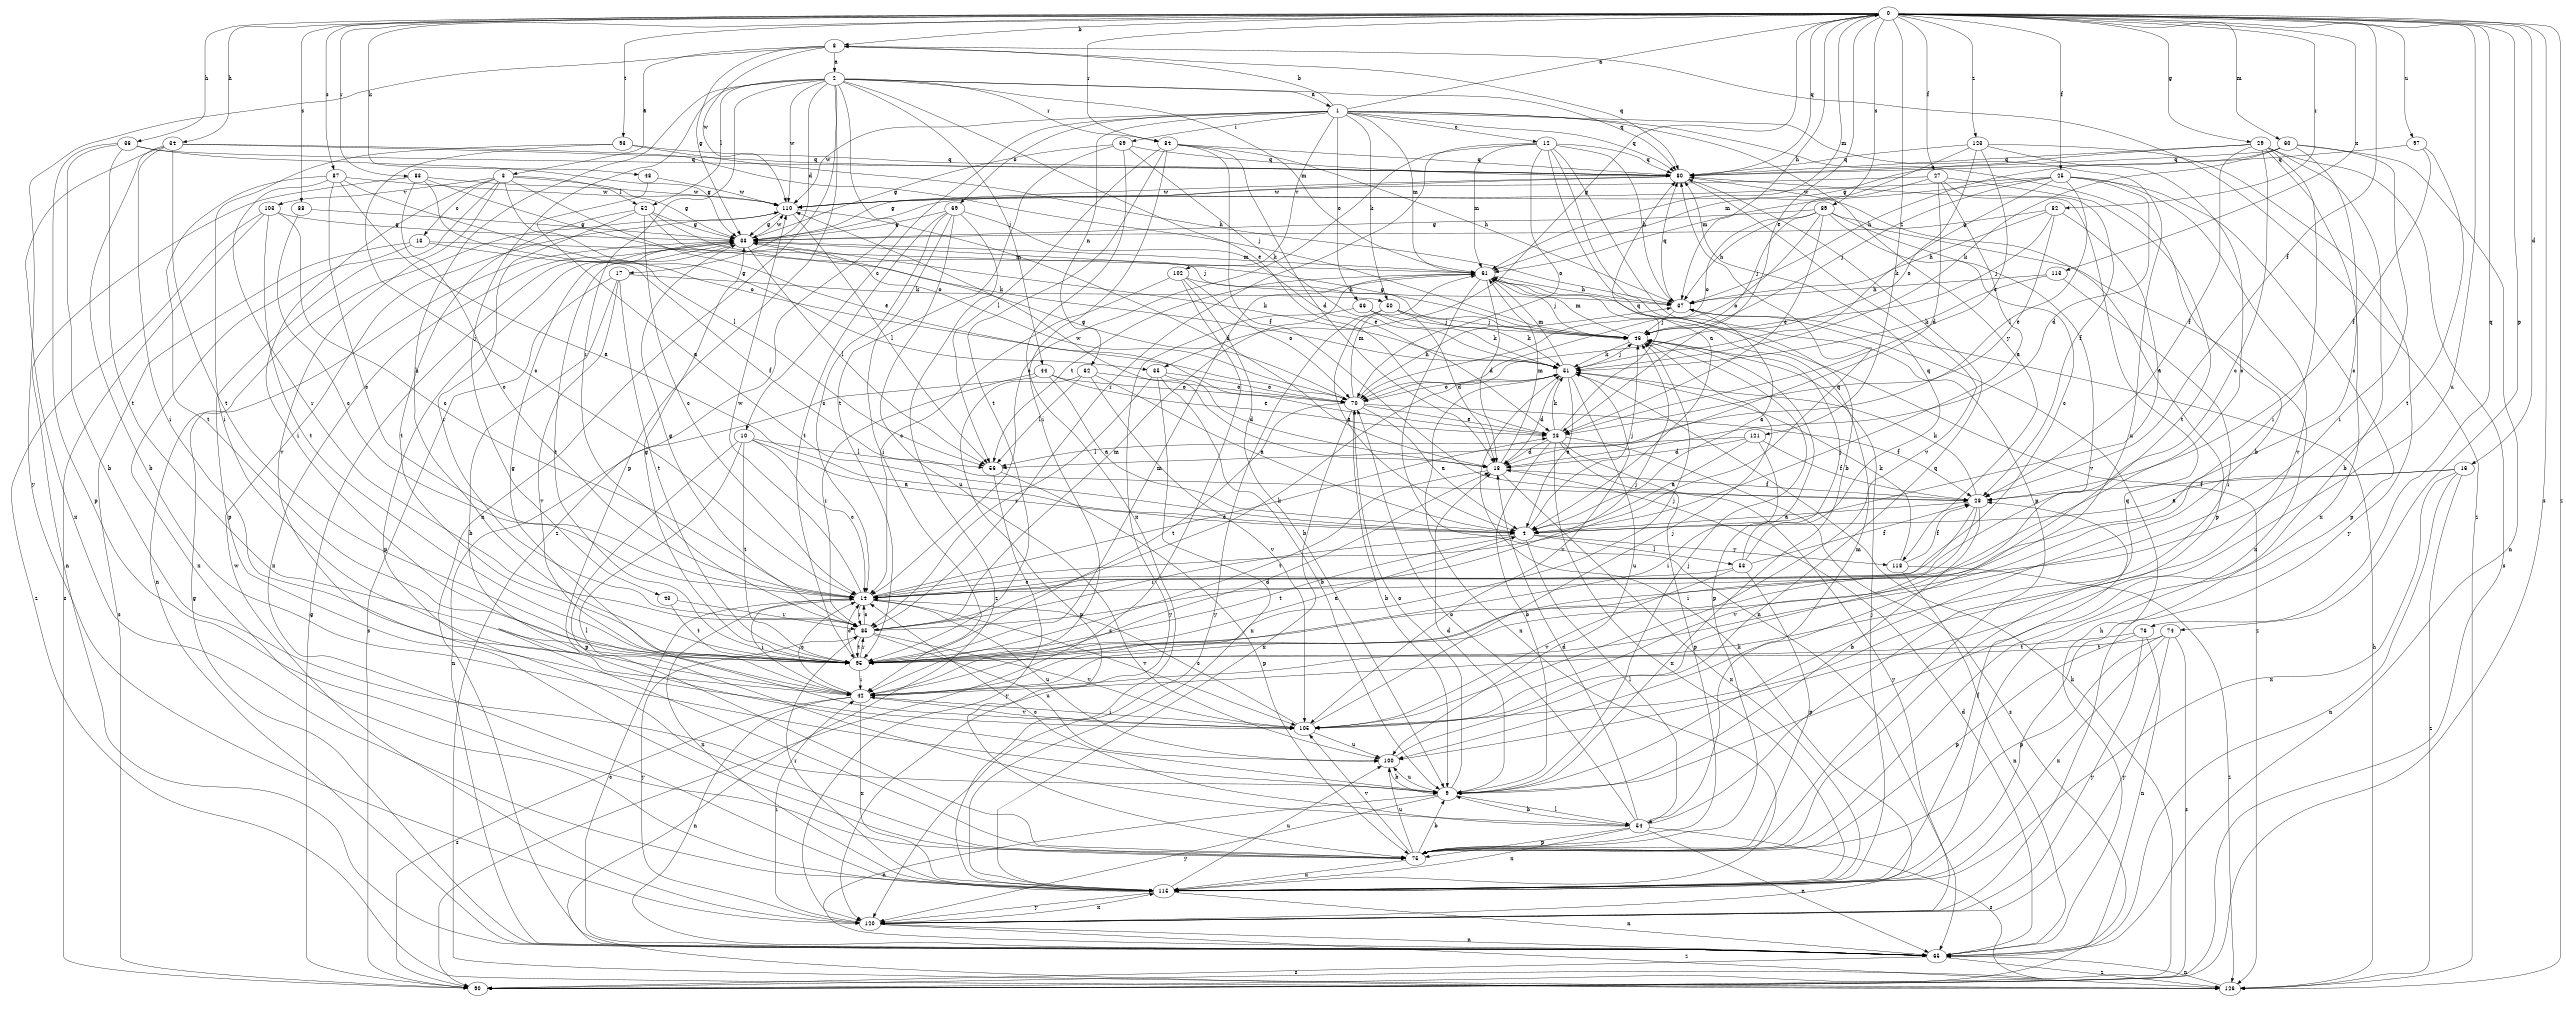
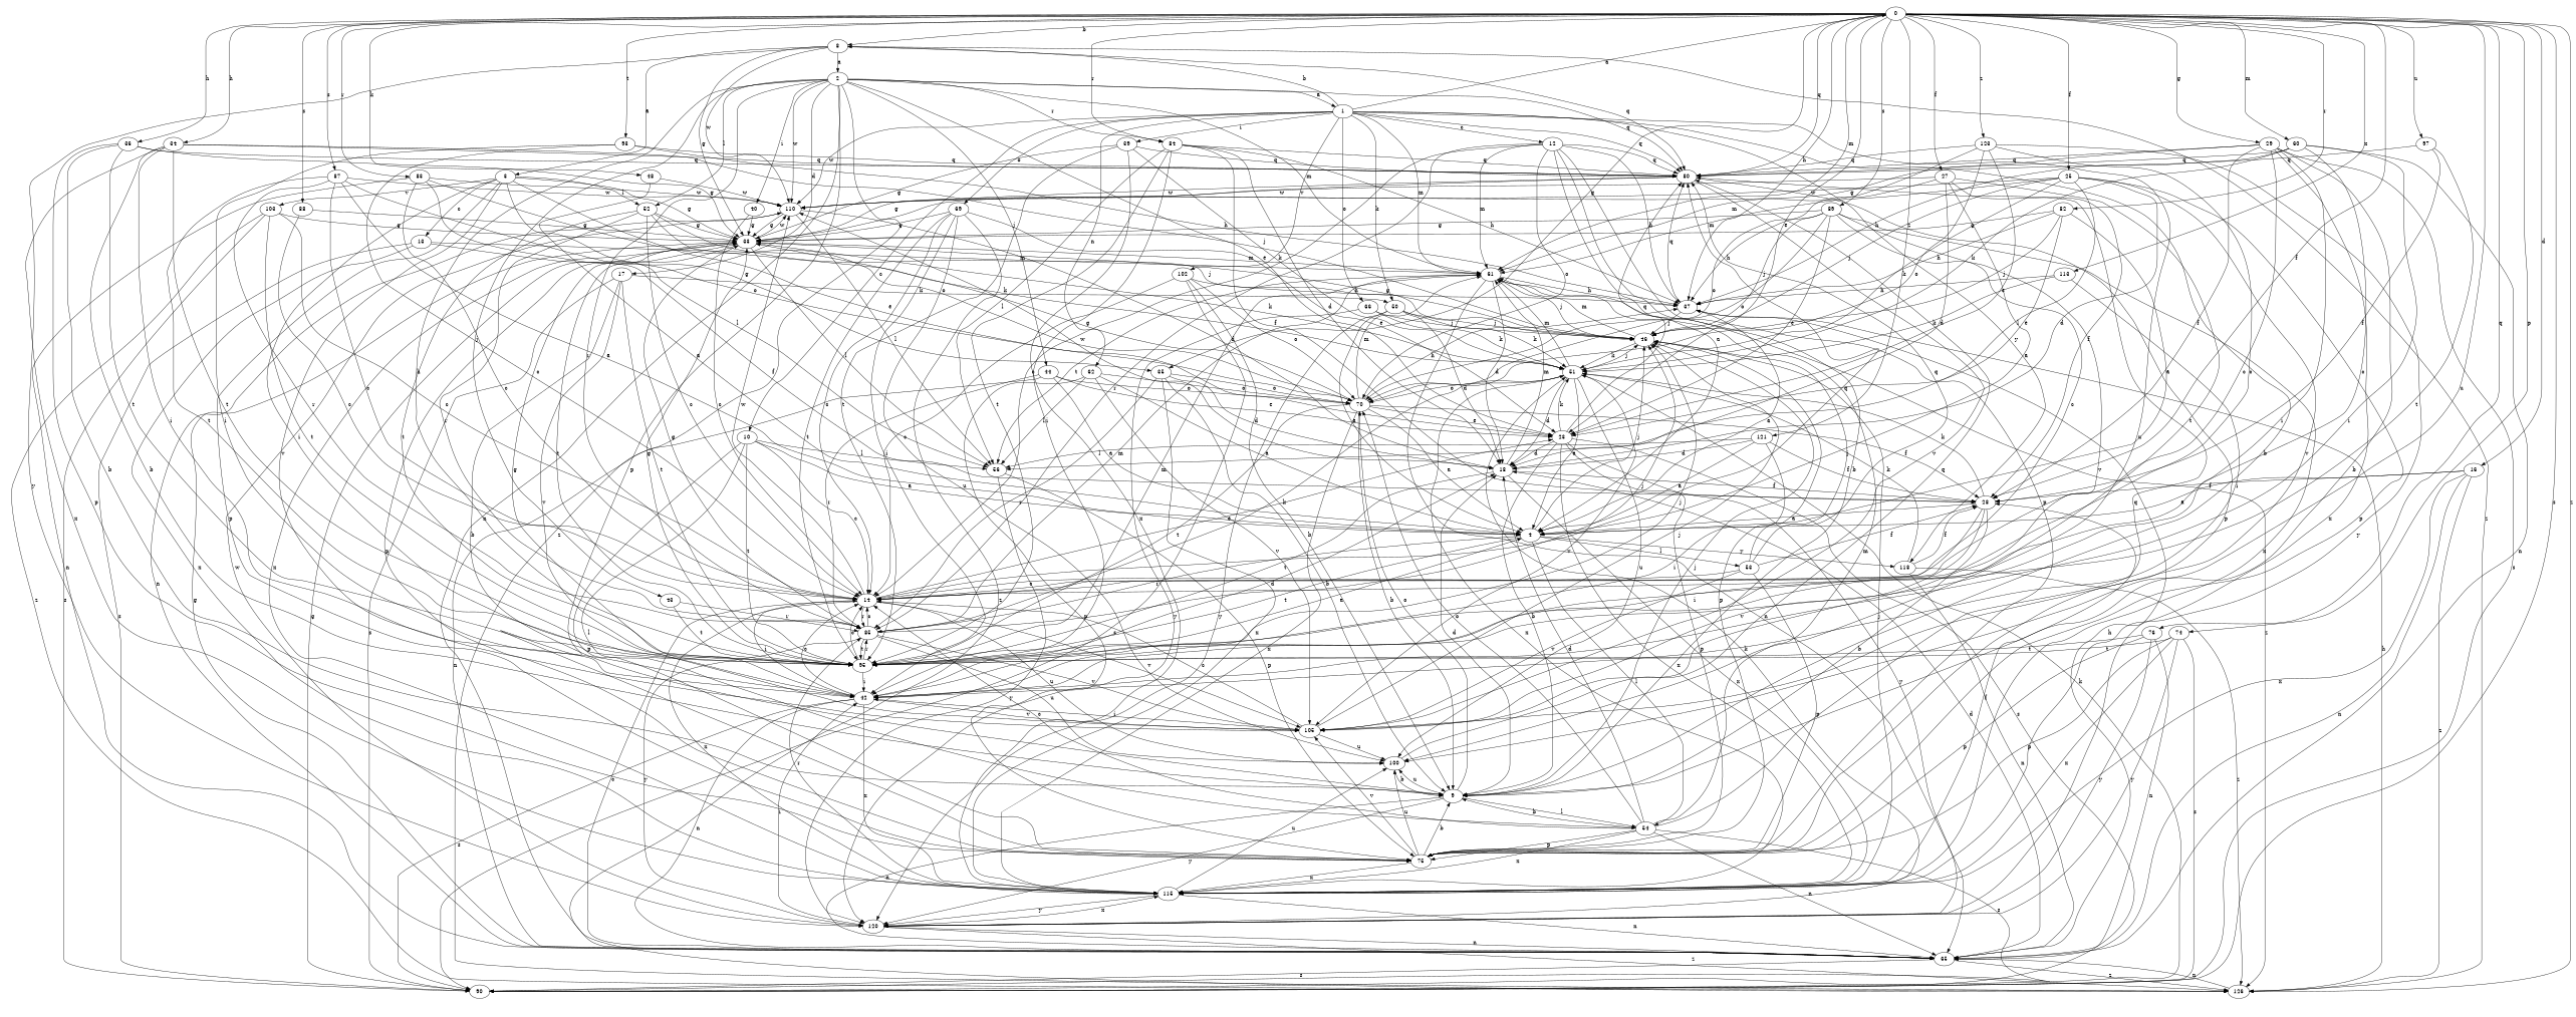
  strict digraph {
    0
    8
    16
    23
    25
    27
    28
    29
    n9 [label=35]
    34
    36
    37
    48
    60
    61
    74
    76
    80
    82
    83
    84
    87
    88
    89
    90
    93
    97
    100
    113
    121
    123
    126
    110
    2
    3
    33
    120
    65
    4
    115
    9
    75
    18
    51
    105
    46
    56
    95
    70
    42
    14
    85
    1
    10
    12
    39
    50
    62
    66
    69
    102
    118
    54
    17
+   40
    43
    44
    52
    13
    103
    53
    0 -> 8 [label=b]
    0 -> 16 [label=d]
    0 -> 23 [label=e]
    0 -> 25 [label=f]
    0 -> 27 [label=f]
    0 -> 28 [label=f]
    0 -> 29 [label=g]
    0 -> n9 [label=g]
    0 -> 34 [label=h]
    0 -> 36 [label=h]
    0 -> 37 [label=h]
    0 -> 48 [label=k]
    0 -> 60 [label=m]
    0 -> 61 [label=m]
    0 -> 74 [label=p]
    0 -> 76 [label=q]
    0 -> 80 [label=q]
    0 -> 82 [label=r]
    0 -> 83 [label=r]
    0 -> 84 [label=r]
    0 -> 87 [label=s]
    0 -> 88 [label=s]
    0 -> 89 [label=s]
    0 -> 90 [label=s]
    0 -> 93 [label=t]
    0 -> 97 [label=u]
    0 -> 100 [label=u]
    0 -> 113 [label=x]
    0 -> 121 [label=z]
    0 -> 123 [label=z]
    0 -> 126 [label=z]
    8 -> 80 [label=q]
    8 -> 126 [label=z]
    8 -> 110 [label=w]
    8 -> 2 [label=a]
    8 -> 3 [label=a]
    8 -> 33 [label=g]
    8 -> 120 [label=y]
    16 -> 28 [label=f]
    16 -> 126 [label=z]
    16 -> 65 [label=n]
    16 -> 4 [label=a]
    16 -> 115 [label=x]
    23 -> 80 [label=q]
    23 -> 90 [label=s]
    23 -> 120 [label=y]
    23 -> 115 [label=x]
    23 -> 9 [label=b]
    23 -> 75 [label=p]
    23 -> 18 [label=d]
    23 -> 51 [label=k]
    25 -> 61 [label=m]
    25 -> 110 [label=w]
    25 -> 75 [label=p]
    25 -> 18 [label=d]
    25 -> 51 [label=k]
    25 -> 105 [label=v]
    25 -> 46 [label=j]
    25 -> 56 [label=l]
    27 -> 28 [label=f]
    27 -> 110 [label=w]
    27 -> 4 [label=a]
    27 -> 18 [label=d]
    27 -> 95 [label=t]
    27 -> 70 [label=o]
    28 -> 4 [label=a]
    28 -> 9 [label=b]
    28 -> 51 [label=k]
    28 -> 105 [label=v]
    28 -> 42 [label=i]
    29 -> 28 [label=f]
    29 -> 80 [label=q]
    29 -> 90 [label=s]
    29 -> 33 [label=g]
    29 -> 115 [label=x]
    29 -> 9 [label=b]
    29 -> 42 [label=i]
    29 -> 14 [label=c]
    n9 -> 115 [label=x]
    n9 -> 9 [label=b]
    n9 -> 18 [label=d]
    n9 -> 70 [label=o]
    n9 -> 85 [label=r]
    34 -> 80 [label=q]
    34 -> 115 [label=x]
    34 -> 9 [label=b]
    34 -> 46 [label=j]
    34 -> 95 [label=t]
    34 -> 42 [label=i]
    36 -> 80 [label=q]
    36 -> 33 [label=g]
    36 -> 9 [label=b]
    36 -> 75 [label=p]
    36 -> 95 [label=t]
    37 -> 80 [label=q]
    37 -> 4 [label=a]
    37 -> 46 [label=j]
    48 -> 110 [label=w]
    48 -> 4 [label=a]
    60 -> 37 [label=h]
    60 -> 80 [label=q]
    60 -> 65 [label=n]
    60 -> 51 [label=k]
    60 -> 42 [label=i]
    60 -> 14 [label=c]
    61 -> 37 [label=h]
    61 -> 126 [label=z]
    61 -> 65 [label=n]
    61 -> 18 [label=d]
    61 -> 46 [label=j]
    61 -> 56 [label=t]
    74 -> 90 [label=s]
    74 -> 120 [label=y]
    74 -> 115 [label=x]
    74 -> 75 [label=p]
    74 -> 95 [label=t]
    76 -> 120 [label=y]
    76 -> 65 [label=n]
    76 -> 75 [label=p]
    76 -> 95 [label=t]
    80 -> 110 [label=w]
    80 -> 33 [label=g]
    80 -> 75 [label=p]
    80 -> 105 [label=v]
    82 -> 23 [label=e]
    82 -> 37 [label=h]
    82 -> 33 [label=g]
    82 -> 4 [label=a]
    82 -> 46 [label=j]
    83 -> 110 [label=w]
    83 -> 65 [label=n]
    83 -> 56 [label=l]
    83 -> 70 [label=o]
    83 -> 14 [label=c]
    84 -> 28 [label=f]
    84 -> 37 [label=h]
    84 -> 80 [label=q]
    84 -> 18 [label=d]
    84 -> 56 [label=l]
    84 -> 95 [label=t]
    84 -> 42 [label=i]
    87 -> 110 [label=w]
    87 -> 4 [label=a]
    87 -> 95 [label=t]
    87 -> 70 [label=o]
    87 -> 14 [label=c]
    87 -> 85 [label=r]
    88 -> 33 [label=g]
    88 -> 14 [label=c]
    89 -> 23 [label=e]
    89 -> 37 [label=h]
    89 -> 33 [label=g]
    89 -> 115 [label=x]
    89 -> 105 [label=v]
    89 -> 46 [label=j]
    89 -> 70 [label=o]
    89 -> 14 [label=c]
    90 -> 33 [label=g]
    90 -> 51 [label=k]
    93 -> 37 [label=h]
    93 -> 80 [label=q]
    93 -> 42 [label=i]
    93 -> 14 [label=c]
    97 -> 28 [label=f]
    97 -> 80 [label=q]
    97 -> 95 [label=t]
    100 -> 80 [label=q]
    100 -> 9 [label=b]
    113 -> 37 [label=h]
    113 -> 51 [label=k]
    113 -> 42 [label=i]
    121 -> 28 [label=f]
    121 -> 4 [label=a]
    121 -> 18 [label=d]
    121 -> 56 [label=l]
    121 -> 42 [label=i]
    123 -> 23 [label=e]
    123 -> 61 [label=m]
    123 -> 80 [label=q]
    123 -> 120 [label=y]
    123 -> 70 [label=o]
    123 -> 14 [label=c]
    126 -> 37 [label=h]
    126 -> 65 [label=n]
    110 -> 33 [label=g]
    110 -> 65 [label=n]
    110 -> 18 [label=d]
    110 -> 56 [label=l]
    2 -> 23 [label=e]
    2 -> 61 [label=m]
    2 -> 80 [label=q]
    2 -> 84 [label=r]
    2 -> 126 [label=z]
    2 -> 110 [label=w]
    2 -> 65 [label=n]
    2 -> 75 [label=p]
    2 -> 95 [label=h]
    2 -> 85 [label=r]
    2 -> 1 [label=a]
    2 -> 17 [label=d]
+   2 -> 40 [label=i]
    2 -> 43 [label=j]
    2 -> 44 [label=j]
    2 -> 52 [label=l]
    3 -> 23 [label=e]
    3 -> n9 [label=g]
    3 -> 33 [label=g]
    3 -> 75 [label=p]
    3 -> 105 [label=v]
    3 -> 42 [label=i]
    3 -> 52 [label=l]
    3 -> 13 [label=c]
    3 -> 103 [label=v]
    33 -> 61 [label=m]
    33 -> 110 [label=w]
    33 -> 115 [label=x]
    33 -> 75 [label=p]
    33 -> 51 [label=k]
    33 -> 56 [label=l]
    33 -> 95 [label=t]
    120 -> 126 [label=z]
    120 -> 110 [label=w]
    120 -> 65 [label=n]
    120 -> 115 [label=x]
    120 -> 51 [label=k]
    120 -> 42 [label=i]
    65 -> 37 [label=h]
    65 -> 90 [label=s]
    65 -> 126 [label=z]
    65 -> 33 [label=g]
    65 -> 18 [label=d]
    65 -> 14 [label=c]
    4 -> 46 [label=j]
    4 -> 95 [label=t]
    4 -> 85 [label=r]
    4 -> 118 [label=y]
    4 -> 54 [label=l]
    4 -> 53 [label=l]
    115 -> 28 [label=f]
    115 -> 100 [label=u]
    115 -> 120 [label=y]
    115 -> 65 [label=n]
    115 -> 46 [label=j]
    115 -> 85 [label=r]
    9 -> 100 [label=u]
    9 -> 120 [label=y]
    9 -> 65 [label=n]
    9 -> 18 [label=d]
    9 -> 46 [label=j]
    9 -> 70 [label=o]
    9 -> 54 [label=l]
    75 -> 100 [label=u]
    75 -> 115 [label=x]
    75 -> 9 [label=b]
    75 -> 105 [label=v]
    18 -> 28 [label=f]
    18 -> 61 [label=m]
    18 -> 110 [label=w]
    18 -> 115 [label=x]
    18 -> 95 [label=t]
    51 -> 61 [label=m]
    51 -> 100 [label=u]
    51 -> 4 [label=a]
    51 -> 115 [label=x]
    51 -> 18 [label=d]
    51 -> 105 [label=v]
    51 -> 46 [label=j]
    51 -> 70 [label=o]
    105 -> 100 [label=u]
    105 -> 46 [label=j]
    105 -> 42 [label=i]
    105 -> 14 [label=c]
    46 -> 61 [label=m]
    46 -> 33 [label=g]
    46 -> 75 [label=p]
    46 -> 51 [label=k]
    56 -> 120 [label=y]
    56 -> 75 [label=p]
    95 -> 61 [label=m]
    95 -> 33 [label=g]
    95 -> 4 [label=a]
    95 -> 46 [label=j]
    95 -> 42 [label=i]
    95 -> 14 [label=c]
    95 -> 85 [label=r]
    70 -> 23 [label=e]
    70 -> 28 [label=f]
    70 -> 37 [label=h]
    70 -> 61 [label=m]
    70 -> 33 [label=g]
    70 -> 4 [label=a]
    70 -> 115 [label=x]
    70 -> 9 [label=b]
    70 -> 95 [label=t]
    42 -> 90 [label=s]
    42 -> 33 [label=g]
    42 -> 65 [label=n]
    42 -> 115 [label=x]
    42 -> 18 [label=d]
    42 -> 105 [label=v]
    42 -> 14 [label=c]
    14 -> 23 [label=e]
    14 -> 80 [label=q]
    14 -> 100 [label=u]
    14 -> 110 [label=w]
    14 -> 115 [label=x]
    14 -> 105 [label=v]
    14 -> 42 [label=i]
    14 -> 85 [label=r]
    85 -> 61 [label=m]
    85 -> 100 [label=u]
    85 -> 33 [label=g]
    85 -> 120 [label=y]
    85 -> 51 [label=k]
    85 -> 105 [label=v]
    85 -> 46 [label=j]
    85 -> 95 [label=t]
    85 -> 14 [label=c]
    1 -> 0 [label=a]
    1 -> 8 [label=b]
    1 -> 61 [label=m]
    1 -> 80 [label=q]
    1 -> 100 [label=u]
    1 -> 110 [label=w]
    1 -> 9 [label=b]
    1 -> 10 [label=c]
    1 -> 12 [label=c]
    1 -> 39 [label=i]
    1 -> 50 [label=k]
    1 -> 62 [label=n]
    1 -> 66 [label=o]
    1 -> 69 [label=o]
    1 -> 102 [label=v]
    1 -> 118 [label=y]
    10 -> 4 [label=a]
    10 -> 75 [label=p]
    10 -> 56 [label=l]
    10 -> 95 [label=t]
    10 -> 14 [label=c]
    10 -> 54 [label=l]
    12 -> 37 [label=h]
    12 -> 61 [label=m]
    12 -> 80 [label=q]
    12 -> 4 [label=a]
    12 -> 9 [label=b]
    12 -> 75 [label=p]
    12 -> 70 [label=o]
    12 -> 14 [label=c]
    12 -> 85 [label=r]
    39 -> 80 [label=q]
    39 -> 33 [label=g]
    39 -> 115 [label=x]
    39 -> 51 [label=k]
    39 -> 95 [label=t]
    50 -> 120 [label=y]
    50 -> 4 [label=a]
    50 -> 18 [label=d]
    50 -> 51 [label=k]
    50 -> 46 [label=j]
    62 -> 4 [label=a]
    62 -> 75 [label=p]
    62 -> 105 [label=v]
    62 -> 56 [label=l]
    62 -> 70 [label=o]
    66 -> 120 [label=y]
    66 -> 51 [label=k]
    66 -> 46 [label=j]
    69 -> 23 [label=e]
    69 -> 100 [label=u]
    69 -> 126 [label=z]
    69 -> 33 [label=g]
    69 -> 95 [label=t]
    69 -> 42 [label=i]
    69 -> 14 [label=c]
    102 -> 37 [label=h]
    102 -> 90 [label=s]
    102 -> 9 [label=b]
    102 -> 70 [label=o]
    102 -> 14 [label=c]
    118 -> 28 [label=f]
    118 -> 126 [label=z]
    118 -> 65 [label=n]
    118 -> 51 [label=k]
    54 -> 61 [label=m]
    54 -> 80 [label=q]
    54 -> 90 [label=s]
    54 -> 65 [label=n]
    54 -> 115 [label=x]
    54 -> 9 [label=b]
    54 -> 75 [label=p]
    54 -> 18 [label=d]
    54 -> 70 [label=o]
    54 -> 14 [label=c]
    17 -> 90 [label=s]
    17 -> 9 [label=b]
    17 -> 105 [label=v]
    17 -> 95 [label=t]
    17 -> 50 [label=k]
+   40 -> 33 [label=g]
+   40 -> 14 [label=c]
    43 -> 95 [label=t]
    43 -> 85 [label=r]
    44 -> 23 [label=e]
    44 -> 65 [label=n]
    44 -> 4 [label=a]
    44 -> 70 [label=o]
    44 -> 85 [label=r]
    52 -> 33 [label=g]
    52 -> 51 [label=k]
    52 -> 46 [label=j]
    52 -> 95 [label=t]
    52 -> 14 [label=c]
    52 -> 85 [label=r]
    13 -> 28 [label=f]
    13 -> 61 [label=m]
    13 -> 90 [label=s]
    13 -> 115 [label=x]
    103 -> 90 [label=s]
    103 -> 126 [label=z]
    103 -> 33 [label=g]
    103 -> 95 [label=t]
    103 -> 14 [label=c]
    53 -> 28 [label=f]
    53 -> 80 [label=q]
    53 -> 75 [label=p]
    53 -> 105 [label=v]
    53 -> 46 [label=j]
    53 -> 14 [label=c]
  }
